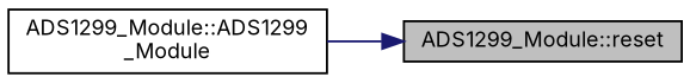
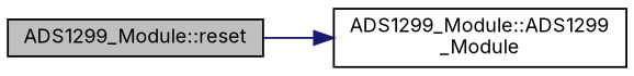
  digraph {
    rankdir=RL
    fontname=Inter
    node [color=black fontname=Inter fontsize=10 shape=record style=filled]
    n1 [fillcolor=grey75 fontcolor=black height=0.2 label="ADS1299_Module::reset" width=0.4]
    n2 [fillcolor=white height=0.2 label="ADS1299_Module::ADS1299\l_Module" width=0.4]
-   n1 -> n2 [color=midnightblue dir=back fontname=Inter fontsize=10 labelfontname=Helvetica labelfontsize=10 style=solid]
+   n2 -> n1 [color=midnightblue dir=back fontname=Inter fontsize=10 labelfontname=Helvetica labelfontsize=10 style=solid]
  }
